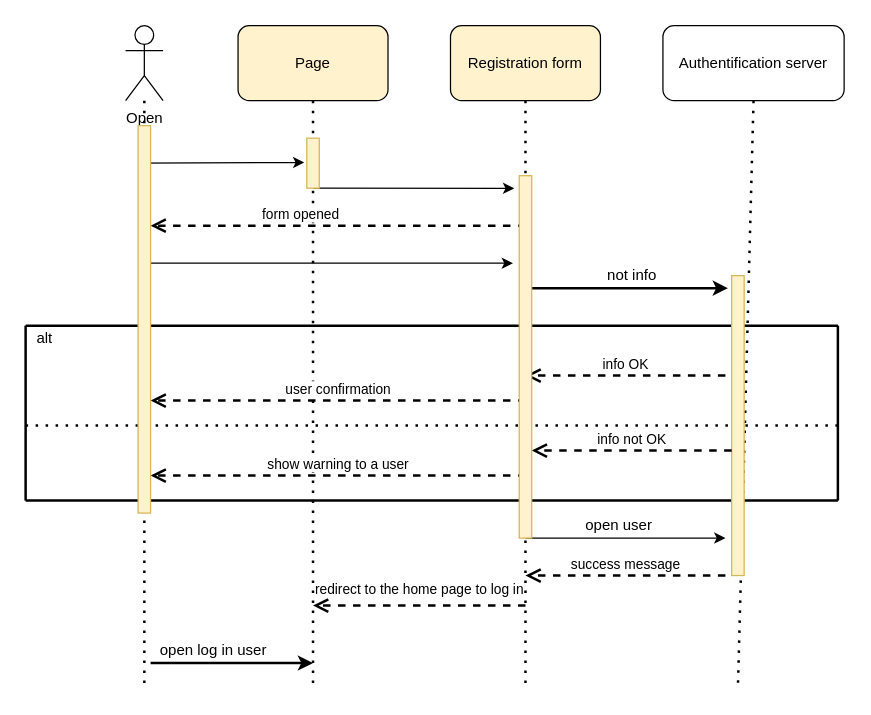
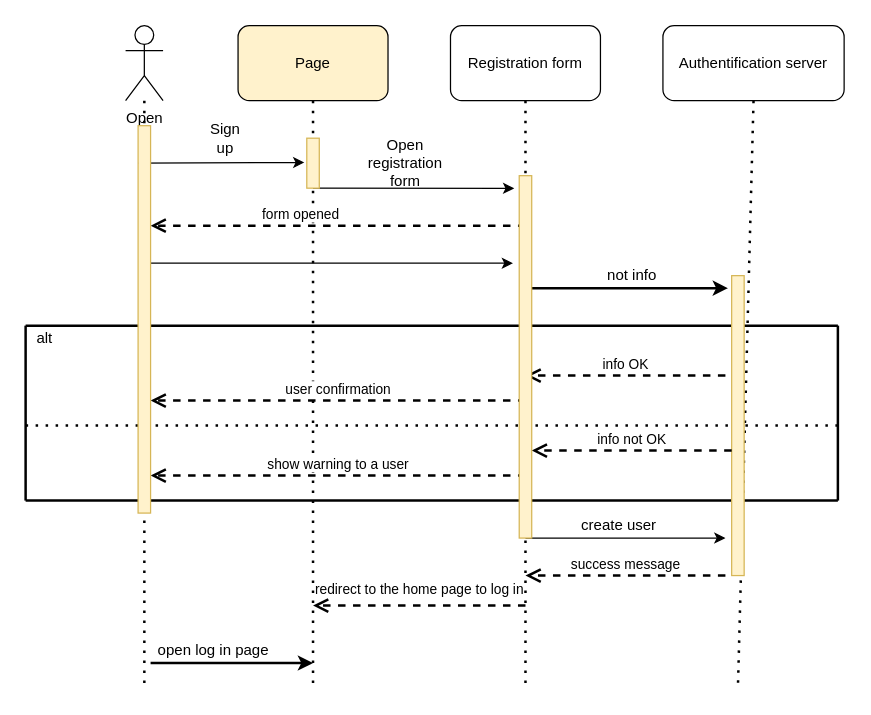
  <mxCell id="0" />
  <mxCell id="1" parent="0" />
  <mxCell id="2" value="Open" style="shape=umlActor;verticalLabelPosition=bottom;verticalAlign=top;html=1;" vertex="1" parent="1"><mxGeometry x="100" y="20" width="30" height="60" as="geometry" /></mxCell>
  <mxCell id="3" value="Page" style="rounded=1;whiteSpace=wrap;html=1;fillColor=#fff2cc;" vertex="1" parent="1"><mxGeometry x="190" y="20" width="120" height="60" as="geometry" /></mxCell>
- <mxCell id="4" value="Registration form" style="rounded=1;whiteSpace=wrap;html=1;fillColor=#fff2cc;" vertex="1" parent="1"><mxGeometry x="360" y="20" width="120" height="60" as="geometry" /></mxCell>
+ <mxCell id="4" value="Registration form" style="rounded=1;whiteSpace=wrap;html=1;" vertex="1" parent="1"><mxGeometry x="360" y="20" width="120" height="60" as="geometry" /></mxCell>
  <mxCell id="5" value="Authentification server" style="rounded=1;whiteSpace=wrap;html=1;" vertex="1" parent="1"><mxGeometry x="530" y="20" width="145" height="60" as="geometry" /></mxCell>
  <mxCell id="6" value="" style="endArrow=none;dashed=1;html=1;dashPattern=1 3;strokeWidth=2;" edge="1" parent="1" source="2"><mxGeometry width="50" height="50" relative="1" as="geometry"><mxPoint x="70" y="130" as="sourcePoint" /><mxPoint x="115" y="550" as="targetPoint" /></mxGeometry></mxCell>
  <mxCell id="7" value="" style="endArrow=none;dashed=1;html=1;dashPattern=1 3;strokeWidth=2;" edge="1" parent="1" source="3"><mxGeometry width="50" height="50" relative="1" as="geometry"><mxPoint x="130" y="90" as="sourcePoint" /><mxPoint x="250" y="550" as="targetPoint" /></mxGeometry></mxCell>
  <mxCell id="8" value="" style="endArrow=none;dashed=1;html=1;dashPattern=1 3;strokeWidth=2;exitX=0.5;exitY=1;exitDx=0;exitDy=0;" edge="1" parent="1" source="4"><mxGeometry width="50" height="50" relative="1" as="geometry"><mxPoint x="140" y="90" as="sourcePoint" /><mxPoint x="420" y="550" as="targetPoint" /></mxGeometry></mxCell>
  <mxCell id="9" value="" style="endArrow=none;dashed=1;html=1;dashPattern=1 3;strokeWidth=2;exitX=0.5;exitY=1;exitDx=0;exitDy=0;" edge="1" parent="1" source="5"><mxGeometry width="50" height="50" relative="1" as="geometry"><mxPoint x="280" y="90" as="sourcePoint" /><mxPoint x="590" y="550" as="targetPoint" /></mxGeometry></mxCell>
  <mxCell id="10" value="" style="endArrow=classic;html=1;entryX=-0.2;entryY=0.487;entryDx=0;entryDy=0;entryPerimeter=0;" edge="1" parent="1" target="33"><mxGeometry width="50" height="50" relative="1" as="geometry"><mxPoint x="110" y="130" as="sourcePoint" /><mxPoint x="250" y="130" as="targetPoint" /></mxGeometry></mxCell>
+ <mxCell id="11" value="Sign up" style="text;html=1;strokeColor=none;fillColor=none;align=center;verticalAlign=middle;whiteSpace=wrap;rounded=0;" vertex="1" parent="1"><mxGeometry x="160" y="100" width="40" height="20" as="geometry" /></mxCell>
  <mxCell id="12" value="" style="endArrow=classic;html=1;entryX=-0.4;entryY=0.035;entryDx=0;entryDy=0;entryPerimeter=0;" edge="1" parent="1" target="32"><mxGeometry width="50" height="50" relative="1" as="geometry"><mxPoint x="250" y="150" as="sourcePoint" /><mxPoint x="420" y="150" as="targetPoint" /></mxGeometry></mxCell>
+ <mxCell id="13" value="Open registration form" style="text;html=1;strokeColor=none;fillColor=none;align=center;verticalAlign=middle;whiteSpace=wrap;rounded=0;" vertex="1" parent="1"><mxGeometry x="304" y="120" width="40" height="20" as="geometry" /></mxCell>
  <mxCell id="14" value="form opened" style="html=1;verticalAlign=bottom;endArrow=open;dashed=1;endSize=8;strokeWidth=2;" edge="1" parent="1"><mxGeometry x="0.2" relative="1" as="geometry"><mxPoint x="420" y="180" as="sourcePoint" /><mxPoint x="120" y="180" as="targetPoint" /><mxPoint as="offset" /></mxGeometry></mxCell>
  <mxCell id="15" value="" style="endArrow=classic;html=1;" edge="1" parent="1"><mxGeometry width="50" height="50" relative="1" as="geometry"><mxPoint x="120" y="210" as="sourcePoint" /><mxPoint x="410" y="210" as="targetPoint" /><Array as="points" /></mxGeometry></mxCell>
  <mxCell id="16" value="" style="endArrow=classic;html=1;strokeWidth=2;" edge="1" parent="1"><mxGeometry width="50" height="50" relative="1" as="geometry"><mxPoint x="420" y="230" as="sourcePoint" /><mxPoint x="582" y="230" as="targetPoint" /></mxGeometry></mxCell>
  <mxCell id="17" value="not info" style="text;html=1;align=center;verticalAlign=middle;resizable=0;points=[];autosize=1;strokeColor=none;" vertex="1" parent="1"><mxGeometry x="470" y="210" width="70" height="20" as="geometry" /></mxCell>
  <mxCell id="18" value="" style="endArrow=none;html=1;strokeWidth=2;" edge="1" parent="1"><mxGeometry width="50" height="50" relative="1" as="geometry"><mxPoint x="20" y="260" as="sourcePoint" /><mxPoint x="670" y="260" as="targetPoint" /></mxGeometry></mxCell>
  <mxCell id="19" value="" style="endArrow=none;html=1;strokeWidth=2;" edge="1" parent="1"><mxGeometry width="50" height="50" relative="1" as="geometry"><mxPoint x="20" y="260" as="sourcePoint" /><mxPoint x="20" y="400" as="targetPoint" /></mxGeometry></mxCell>
  <mxCell id="20" value="" style="endArrow=none;html=1;strokeWidth=2;" edge="1" parent="1"><mxGeometry width="50" height="50" relative="1" as="geometry"><mxPoint x="20" y="400" as="sourcePoint" /><mxPoint x="670" y="400" as="targetPoint" /></mxGeometry></mxCell>
  <mxCell id="21" value="" style="endArrow=none;dashed=1;html=1;dashPattern=1 3;strokeWidth=2;" edge="1" parent="1"><mxGeometry width="50" height="50" relative="1" as="geometry"><mxPoint x="20" y="340" as="sourcePoint" /><mxPoint x="670" y="340" as="targetPoint" /></mxGeometry></mxCell>
  <mxCell id="22" value="" style="html=1;points=[];perimeter=orthogonalPerimeter;fillColor=#fff2cc;strokeColor=#d6b656;" vertex="1" parent="1"><mxGeometry x="585" y="220" width="10" height="240" as="geometry" /></mxCell>
  <mxCell id="23" value="info OK" style="html=1;verticalAlign=bottom;endArrow=open;dashed=1;endSize=8;strokeWidth=2;" edge="1" parent="1"><mxGeometry relative="1" as="geometry"><mxPoint x="580" y="300" as="sourcePoint" /><mxPoint x="420" y="300" as="targetPoint" /></mxGeometry></mxCell>
  <mxCell id="24" value="info not OK" style="html=1;verticalAlign=bottom;endArrow=open;dashed=1;endSize=8;strokeWidth=2;" edge="1" parent="1"><mxGeometry relative="1" as="geometry"><mxPoint x="585" y="360" as="sourcePoint" /><mxPoint x="425" y="360" as="targetPoint" /></mxGeometry></mxCell>
  <mxCell id="25" value="show warning to a user" style="html=1;verticalAlign=bottom;endArrow=open;dashed=1;endSize=8;strokeWidth=2;" edge="1" parent="1"><mxGeometry relative="1" as="geometry"><mxPoint x="420" y="380" as="sourcePoint" /><mxPoint x="120" y="380" as="targetPoint" /></mxGeometry></mxCell>
  <mxCell id="26" value="" style="endArrow=none;html=1;strokeWidth=2;" edge="1" parent="1"><mxGeometry width="50" height="50" relative="1" as="geometry"><mxPoint x="670" y="260" as="sourcePoint" /><mxPoint x="670" y="400" as="targetPoint" /></mxGeometry></mxCell>
  <mxCell id="27" value="user confirmation" style="html=1;verticalAlign=bottom;endArrow=open;dashed=1;endSize=8;strokeWidth=2;" edge="1" parent="1"><mxGeometry relative="1" as="geometry"><mxPoint x="420" y="320" as="sourcePoint" /><mxPoint x="120" y="320" as="targetPoint" /></mxGeometry></mxCell>
  <mxCell id="28" value="" style="endArrow=classic;html=1;" edge="1" parent="1"><mxGeometry width="50" height="50" relative="1" as="geometry"><mxPoint x="420" y="430" as="sourcePoint" /><mxPoint x="580" y="430" as="targetPoint" /><Array as="points" /></mxGeometry></mxCell>
- <mxCell id="29" value="open user" style="text;html=1;strokeColor=none;fillColor=none;align=center;verticalAlign=middle;whiteSpace=wrap;rounded=0;" vertex="1" parent="1"><mxGeometry x="460" y="410" width="70" height="20" as="geometry" /></mxCell>
+ <mxCell id="29" value="create user" style="text;html=1;strokeColor=none;fillColor=none;align=center;verticalAlign=middle;whiteSpace=wrap;rounded=0;" vertex="1" parent="1"><mxGeometry x="460" y="410" width="70" height="20" as="geometry" /></mxCell>
  <mxCell id="30" value="alt" style="text;html=1;align=center;verticalAlign=middle;resizable=0;points=[];autosize=1;strokeColor=none;" vertex="1" parent="1"><mxGeometry x="20" y="260" width="30" height="20" as="geometry" /></mxCell>
  <mxCell id="31" value="" style="html=1;points=[];perimeter=orthogonalPerimeter;fillColor=#fff2cc;strokeColor=#d6b656;" vertex="1" parent="1"><mxGeometry x="110" y="100" width="10" height="310" as="geometry" /></mxCell>
  <mxCell id="32" value="" style="html=1;points=[];perimeter=orthogonalPerimeter;fillColor=#fff2cc;strokeColor=#d6b656;" vertex="1" parent="1"><mxGeometry x="415" y="140" width="10" height="290" as="geometry" /></mxCell>
  <mxCell id="33" value="" style="html=1;points=[];perimeter=orthogonalPerimeter;fillColor=#fff2cc;strokeColor=#d6b656;" vertex="1" parent="1"><mxGeometry x="245" y="110" width="10" height="40" as="geometry" /></mxCell>
  <mxCell id="34" value="success message" style="html=1;verticalAlign=bottom;endArrow=open;dashed=1;endSize=8;strokeWidth=2;" edge="1" parent="1"><mxGeometry relative="1" as="geometry"><mxPoint x="580" y="460" as="sourcePoint" /><mxPoint x="420" y="460" as="targetPoint" /><mxPoint as="offset" /></mxGeometry></mxCell>
  <mxCell id="35" value="redirect to the home page to log in" style="html=1;verticalAlign=bottom;endArrow=open;dashed=1;endSize=8;strokeWidth=2;" edge="1" parent="1"><mxGeometry y="-4" relative="1" as="geometry"><mxPoint x="420" y="484" as="sourcePoint" /><mxPoint x="250" y="484" as="targetPoint" /><mxPoint as="offset" /></mxGeometry></mxCell>
  <mxCell id="36" value="" style="endArrow=classic;html=1;strokeWidth=2;" edge="1" parent="1"><mxGeometry width="50" height="50" relative="1" as="geometry"><mxPoint x="120" y="530" as="sourcePoint" /><mxPoint x="250" y="530" as="targetPoint" /></mxGeometry></mxCell>
- <mxCell id="37" value="open log in user" style="text;html=1;align=center;verticalAlign=middle;resizable=0;points=[];autosize=1;strokeColor=none;" vertex="1" parent="1"><mxGeometry x="120" y="510" width="100" height="20" as="geometry" /></mxCell>
+ <mxCell id="37" value="open log in page" style="text;html=1;align=center;verticalAlign=middle;resizable=0;points=[];autosize=1;strokeColor=none;" vertex="1" parent="1"><mxGeometry x="120" y="510" width="100" height="20" as="geometry" /></mxCell>
